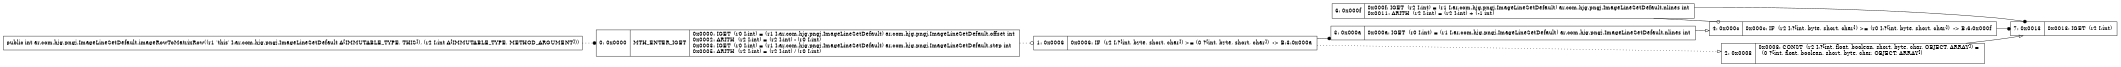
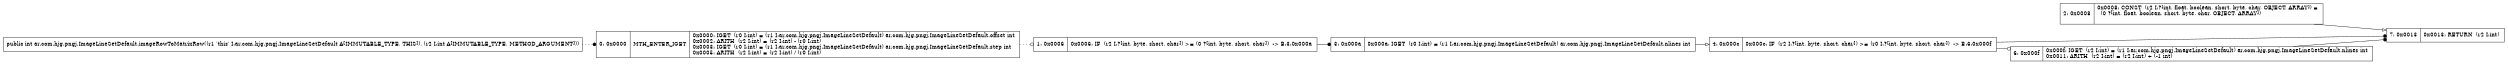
  digraph {
    rankdir=LR
    node [shape=record]
    edge [arrowhead=dot style=solid]
    n1 [label="{0\:\ 0x0000|MTH_ENTER_IGET\l|0x0000: IGET  (r0 I:int) = (r1 I:ar.com.hjg.pngj.ImageLineSetDefault) ar.com.hjg.pngj.ImageLineSetDefault.offset int \l0x0002: ARITH  (r2 I:int) = (r2 I:int) \- (r0 I:int) \l0x0003: IGET  (r0 I:int) = (r1 I:ar.com.hjg.pngj.ImageLineSetDefault) ar.com.hjg.pngj.ImageLineSetDefault.step int \l0x0005: ARITH  (r2 I:int) = (r2 I:int) \/ (r0 I:int) \l}"]
    n2 [label="{1\:\ 0x0006|0x0006: IF  (r2 I:?[int, byte, short, char]) \>= (0 ?[int, byte, short, char])  \-\> B:3:0x000a \l}"]
    n3 [label="{2\:\ 0x0008|0x0008: CONST  (r2 I:?[int, float, boolean, short, byte, char, OBJECT, ARRAY]) = \l  (0 ?[int, float, boolean, short, byte, char, OBJECT, ARRAY])\l \l}"]
    n4 [label="{3\:\ 0x000a|0x000a: IGET  (r0 I:int) = (r1 I:ar.com.hjg.pngj.ImageLineSetDefault) ar.com.hjg.pngj.ImageLineSetDefault.nlines int \l}"]
-   n5 [label="{7\:\ 0x0013|0x0013: IGET  (r2 I:int) \l}"]
+   n5 [label="{7\:\ 0x0013|0x0013: RETURN  (r2 I:int) \l}"]
    n6 [label="{4\:\ 0x000c|0x000c: IF  (r2 I:?[int, byte, short, char]) \>= (r0 I:?[int, byte, short, char])  \-\> B:6:0x000f \l}"]
    n7 [label="{6\:\ 0x000f|0x000f: IGET  (r2 I:int) = (r1 I:ar.com.hjg.pngj.ImageLineSetDefault) ar.com.hjg.pngj.ImageLineSetDefault.nlines int \l0x0011: ARITH  (r2 I:int) = (r2 I:int) + (\-1 int) \l}"]
    n8 [label="{public int ar.com.hjg.pngj.ImageLineSetDefault.imageRowToMatrixRow((r1 'this' I:ar.com.hjg.pngj.ImageLineSetDefault A[IMMUTABLE_TYPE, THIS]), (r2 I:int A[IMMUTABLE_TYPE, METHOD_ARGUMENT])) }"]
    n1 -> n2 [arrowhead=odot style=dotted]
-   n2 -> n3 [arrowhead=onormal style=dotted]
    n2 -> n4
    n3 -> n5 [arrowhead=onormal]
    n4 -> n6 [arrowhead=onormal]
    n6 -> n5
-   n7 -> n6 [arrowhead=odot]
+   n6 -> n7 [arrowhead=odot]
    n7 -> n5
    n8 -> n1 [style=dotted]
  }
